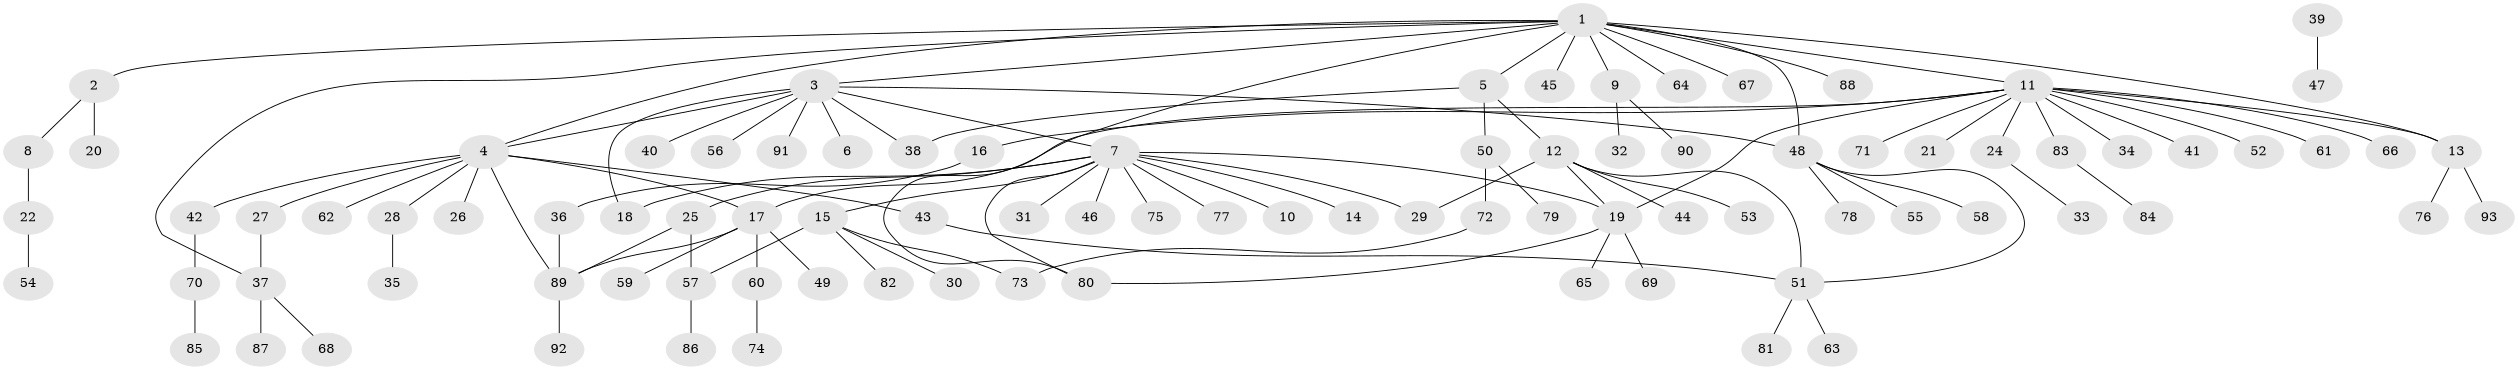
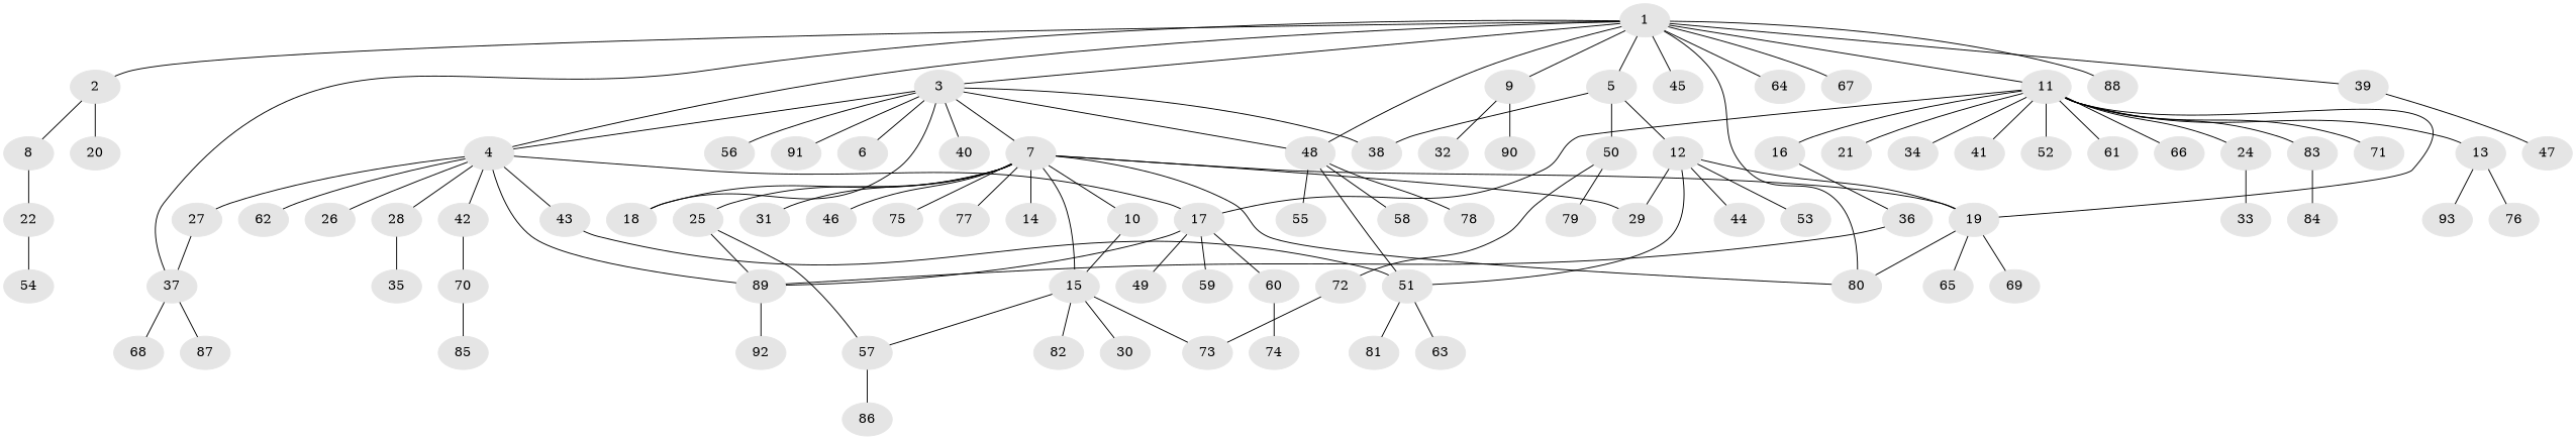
  graph {
    node [color=gray90 style=filled]
    1
    2
    3
    4
    5
    9
    11
    39
    45
    48
    64
    67
    80
    88
    37
    8
    20
    6
    7
    18
    38
    40
    56
    91
    17
    26
    27
    28
    42
    43
    62
    89
    12
    50
    32
    90
    19
    13
    16
    21
    24
    34
    41
    52
    61
    66
    71
    83
    47
    51
    55
    58
    78
    22
    10
    14
    15
    25
    29
    31
    46
    75
    77
    49
    59
    60
    35
    70
    92
    44
    53
    72
    79
    30
    57
    73
    82
    65
    69
    54
    76
    93
    36
    33
    68
    87
    84
    63
    81
    86
    74
    85
    1 -- 2
    1 -- 3
    1 -- 4
    1 -- 5
    1 -- 9
    1 -- 11
-   1 -- 13
+   1 -- 39
    1 -- 45
    1 -- 48
    1 -- 64
    1 -- 67
    1 -- 80
    1 -- 88
    1 -- 37
    2 -- 8
    2 -- 20
    3 -- 4
    3 -- 48
    3 -- 6
    3 -- 7
    3 -- 18
    3 -- 38
    3 -- 40
    3 -- 56
    3 -- 91
    4 -- 17
    4 -- 26
    4 -- 27
    4 -- 28
    4 -- 42
    4 -- 43
    4 -- 62
    4 -- 89
    5 -- 38
    5 -- 12
    5 -- 50
    9 -- 32
    9 -- 90
    11 -- 17
    11 -- 19
    11 -- 13
    11 -- 16
    11 -- 21
    11 -- 24
    11 -- 34
    11 -- 41
    11 -- 52
    11 -- 61
    11 -- 66
    11 -- 71
    11 -- 83
    39 -- 47
    48 -- 51
    48 -- 55
    48 -- 58
    48 -- 78
    37 -- 68
    37 -- 87
    8 -- 22
    7 -- 80
    7 -- 18
    7 -- 19
    7 -- 10
    7 -- 14
    7 -- 15
    7 -- 25
    7 -- 29
    7 -- 31
    7 -- 46
    7 -- 75
    7 -- 77
    17 -- 89
    17 -- 49
    17 -- 59
    17 -- 60
    27 -- 37
    28 -- 35
    42 -- 70
    43 -- 51
    89 -- 92
    12 -- 19
    12 -- 51
    12 -- 29
    12 -- 44
    12 -- 53
    50 -- 72
    50 -- 79
    19 -- 80
    19 -- 65
    19 -- 69
    13 -- 76
    13 -- 93
    16 -- 36
    24 -- 33
    83 -- 84
    51 -- 63
    51 -- 81
    22 -- 54
+   10 -- 15
    15 -- 30
    15 -- 57
    15 -- 73
    15 -- 82
    25 -- 89
    25 -- 57
    60 -- 74
    70 -- 85
    72 -- 73
    57 -- 86
    36 -- 89
  }
